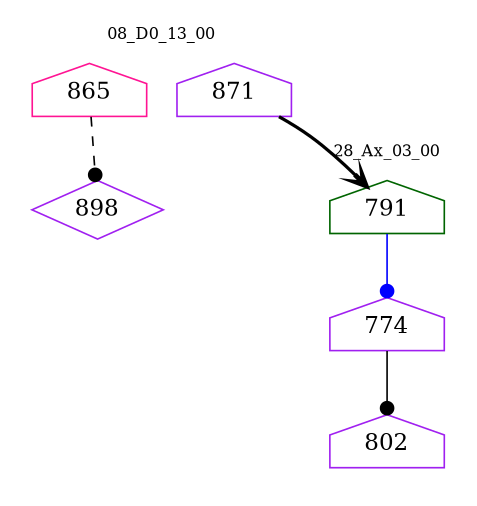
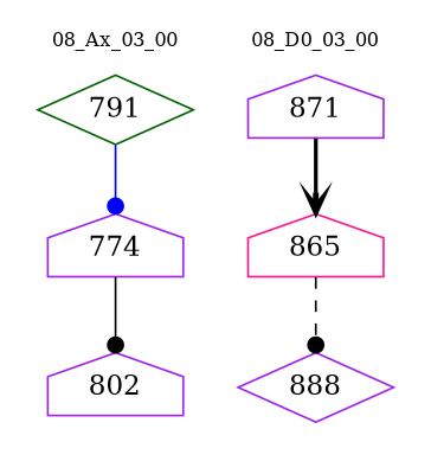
  digraph {
    node [color=purple shape=house]
    edge [arrowhead=dot color=black style=solid]
-   n1 [color=darkgreen label=791]
+   n1 [color=darkgreen label=791 shape=diamond]
    n2 [label=774]
    n3 [label=802]
    n4 [label=871]
    n5 [color=deeppink label=865]
-   n6 [label=898 shape=diamond]
+   n6 [label=888 shape=diamond]
    subgraph cluster_1 {
      color=white
      fontsize=10
-     label="28_Ax_03_00"
+     label="08_Ax_03_00"
      n1
      n2
      n3
    }
    subgraph cluster_2 {
      color=white
      fontsize=10
-     label="08_D0_13_00"
+     label="08_D0_03_00"
      n4
      n5
      n6
    }
    n1 -> n2 [color=blue]
    n2 -> n3
-   n4 -> n1 [arrowhead=vee style=bold]
+   n4 -> n5 [arrowhead=vee style=bold]
    n5 -> n6 [style=dashed]
  }
